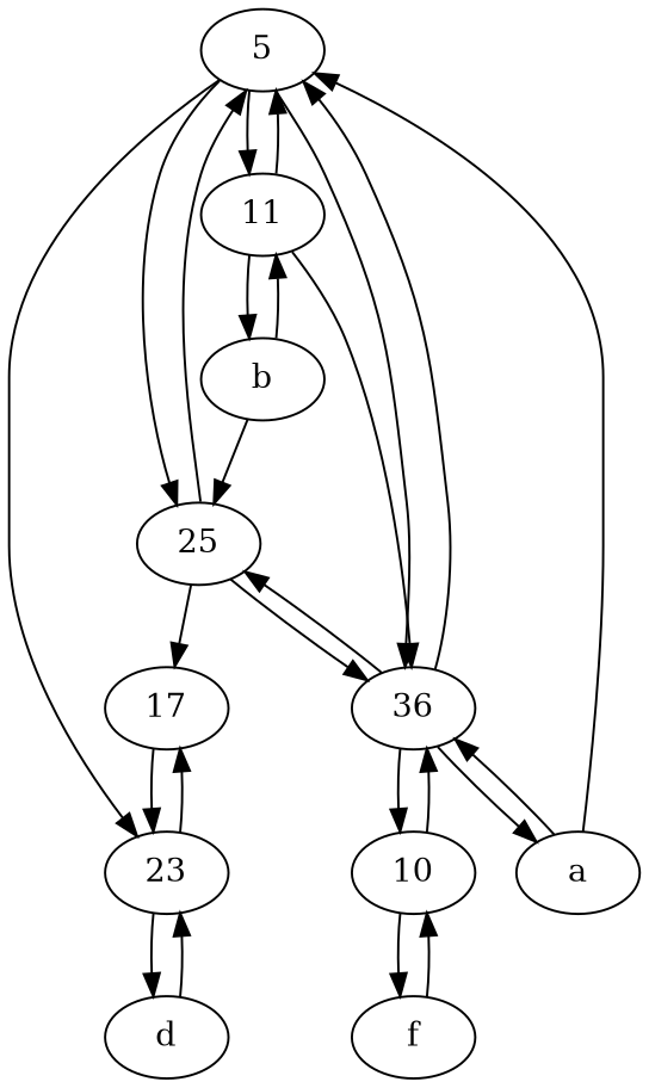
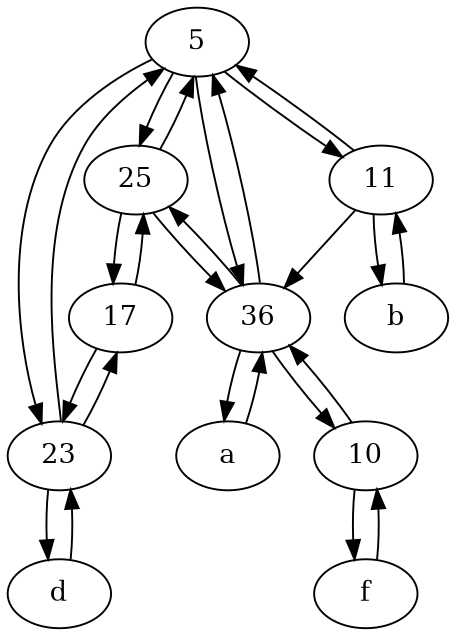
  digraph {
    fontname="DejaVu Serif"
    node [fontname="DejaVu Serif"]
    edge [fontname="DejaVu Serif"]
    n1 [label=5]
    25
    17
    36
    23
    11
    10
    a
    f
    d
    b
    n1 -> 25
    n1 -> 36
    n1 -> 23
    n1 -> 11
    25 -> n1
    25 -> 17
    25 -> 36
-   b -> 25
+   17 -> 25
    17 -> 23
    36 -> n1
    36 -> 25
    36 -> 10
    36 -> a
-   a -> n1
+   23 -> n1
    23 -> 17
    23 -> d
    11 -> n1
    11 -> 36
    11 -> b
    10 -> 36
    10 -> f
    a -> 36
    f -> 10
    d -> 23
    b -> 11
  }
